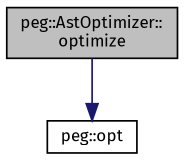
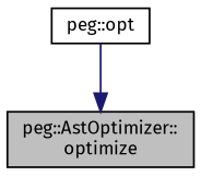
  digraph {
    rankdir=TB
    fontname="Fira Sans"
    node [color=black fontname="Fira Sans" fontsize=10 shape=record style=filled]
    n1 [fillcolor=grey75 fontcolor=black height=0.2 label="peg::AstOptimizer::\loptimize" width=0.4]
    n2 [fillcolor=white height=0.2 label="peg::opt" width=0.4]
-   n1 -> n2 [color=midnightblue fontname="Fira Sans" fontsize=10 labelfontname=Helvetica labelfontsize=10 style=solid]
+   n2 -> n1 [color=midnightblue fontname="Fira Sans" fontsize=10 labelfontname=Helvetica labelfontsize=10 style=solid]
  }
